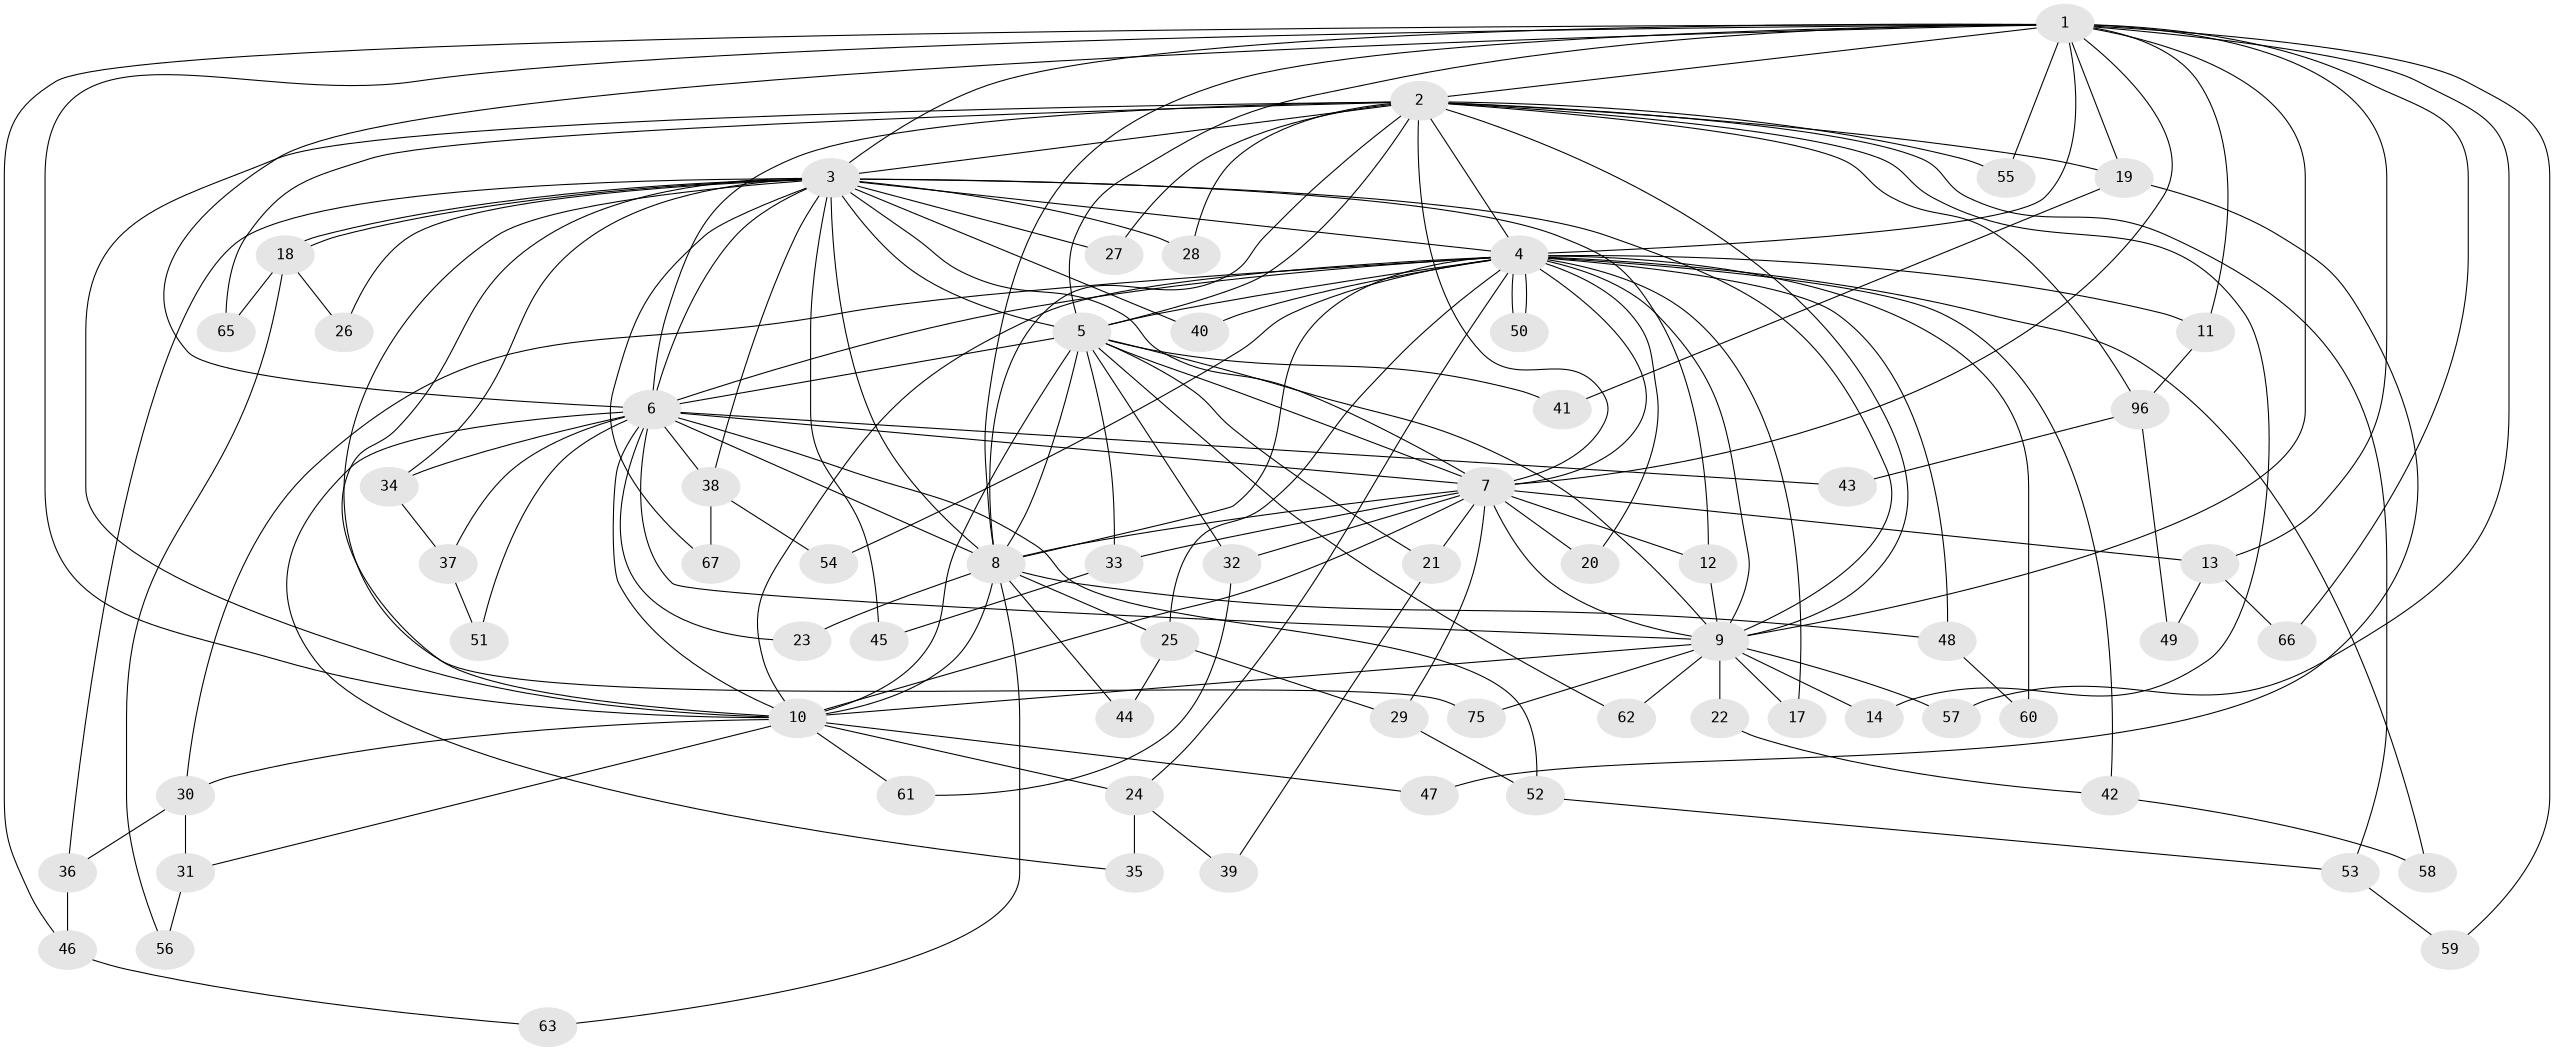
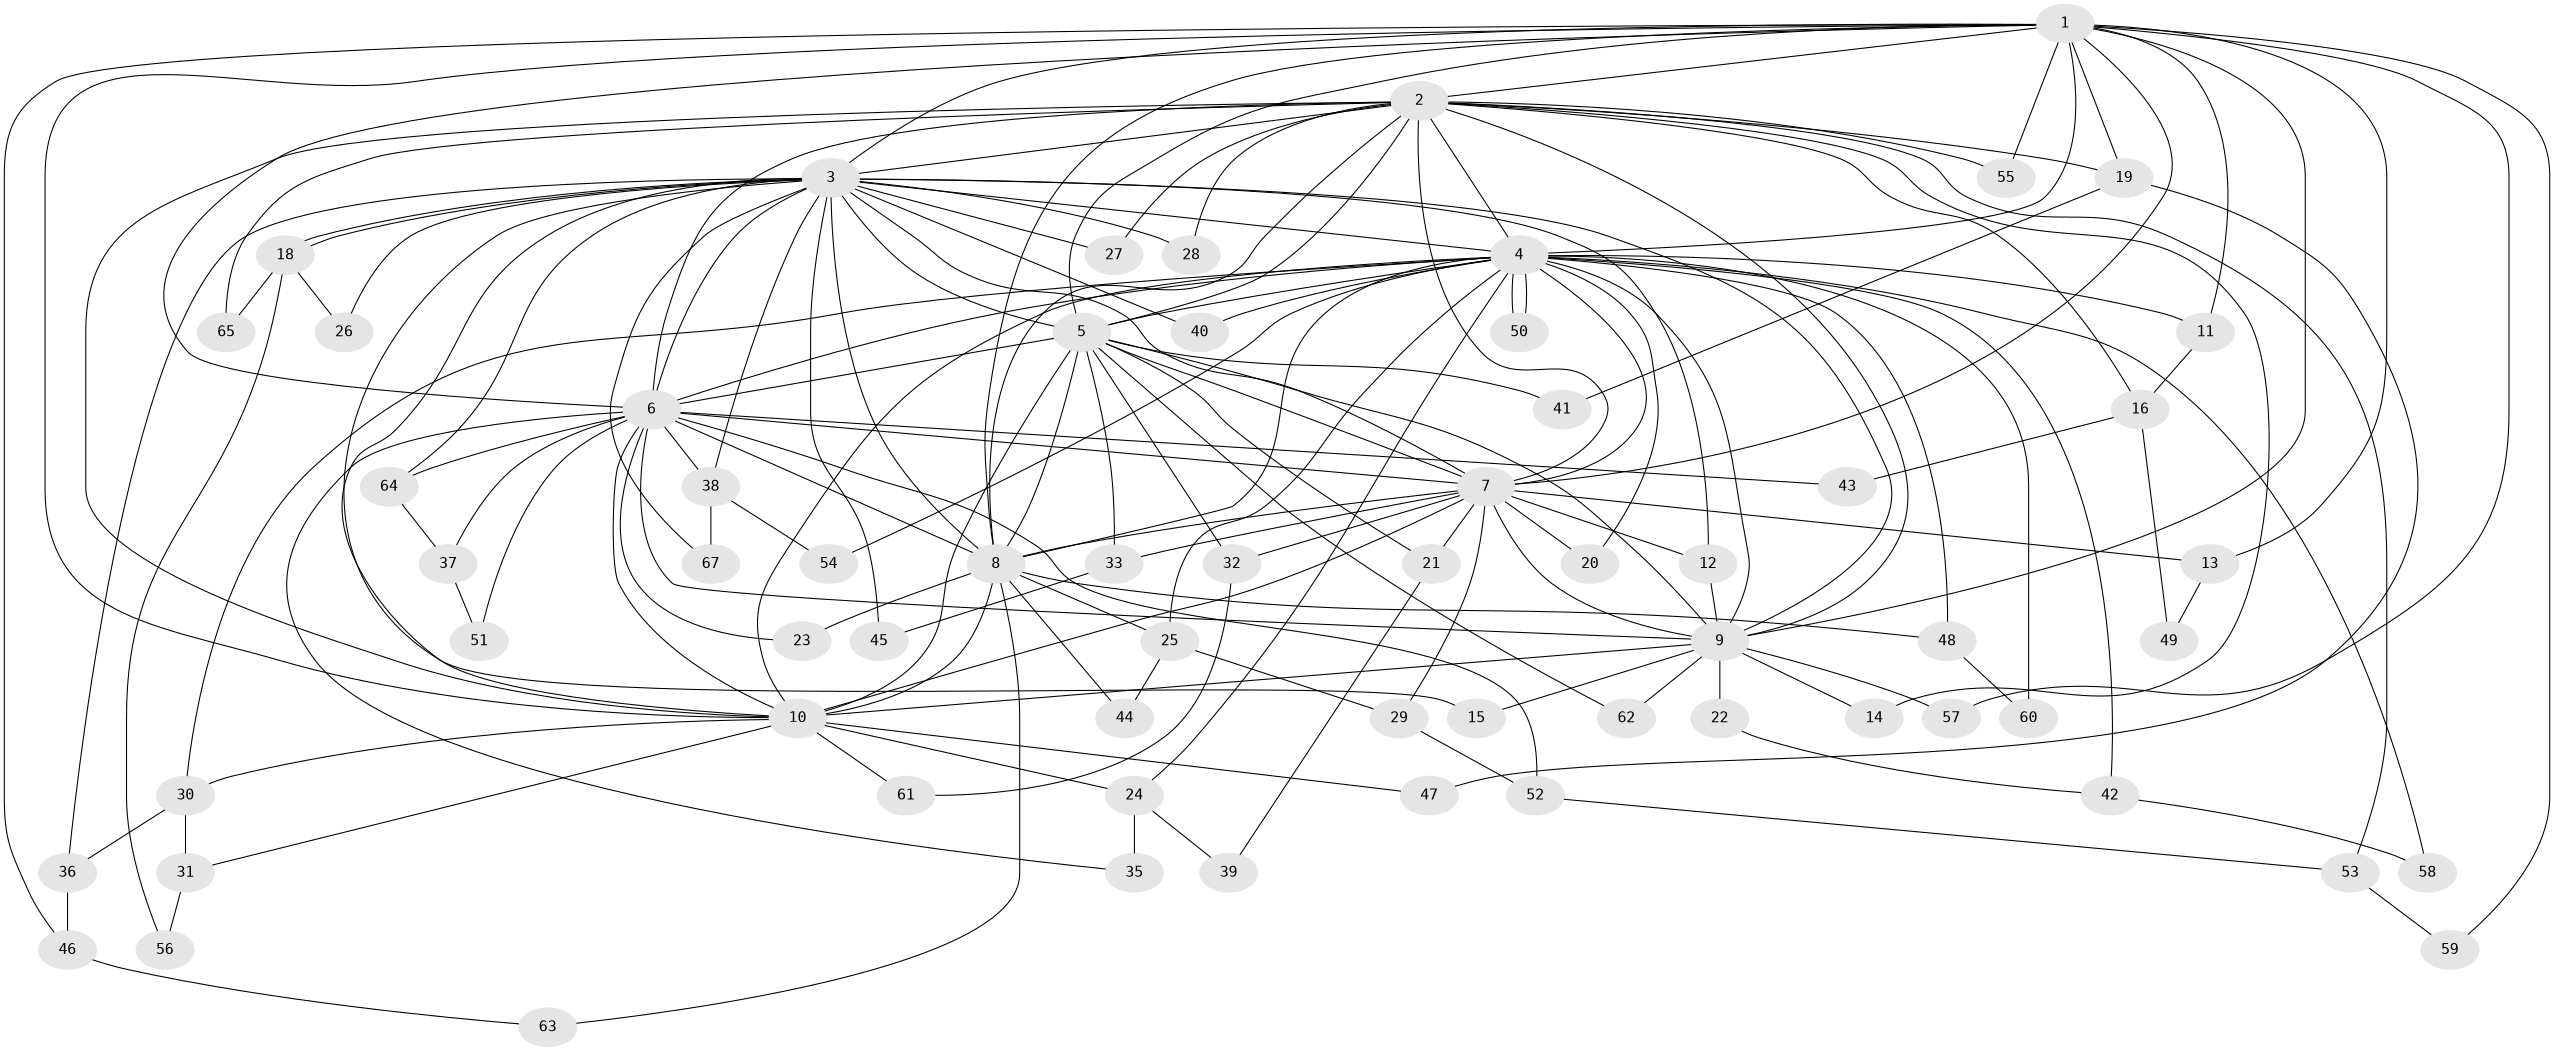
  graph {
    fontname="DejaVu Sans Mono"
    node [color=gray90 fontname="DejaVu Sans Mono" style=filled]
    edge [fontname="DejaVu Sans Mono"]
    1
    2
    3
    4
    5
    6
    7
    8
    9
    10
    11
    13
    19
    46
    55
    57
    59
-   66
    14
-   16 [label=96]
+   16
    27
    28
    53
    65
    12
-   15 [label=75]
+   15
    18
    26
-   34
+   34 [label=64]
    36
    38
    40
    45
    67
-   17
    20
    24
    25
    30
    42
    48
    50
    54
    58
    60
    21
    32
    33
    41
    62
    23
    35
    37
    43
    51
    52
    29
    44
    63
    22
    31
    47
    61
    49
    56
    39
    1 -- 2
    1 -- 3
    1 -- 4
    1 -- 5
    1 -- 6
    1 -- 7
    1 -- 8
    1 -- 9
    1 -- 10
    1 -- 11
    1 -- 13
    1 -- 19
    1 -- 46
    1 -- 55
    1 -- 57
    1 -- 59
-   1 -- 66
    2 -- 3
    2 -- 4
    2 -- 5
    2 -- 6
    2 -- 7
    2 -- 8
    2 -- 9
    2 -- 10
    2 -- 19
    2 -- 55
    2 -- 14
    2 -- 16
    2 -- 27
    2 -- 28
    2 -- 53
    2 -- 65
    3 -- 4
    3 -- 5
    3 -- 6
    3 -- 7
    3 -- 8
    3 -- 9
    3 -- 10
    3 -- 27
    3 -- 28
    3 -- 12
    3 -- 15
    3 -- 18
    3 -- 18
    3 -- 26
    3 -- 34
    3 -- 36
    3 -- 38
    3 -- 40
    3 -- 45
    3 -- 67
    4 -- 5
    4 -- 6
    4 -- 7
    4 -- 8
    4 -- 9
    4 -- 10
    4 -- 11
    4 -- 40
-   4 -- 17
    4 -- 20
    4 -- 24
    4 -- 25
    4 -- 30
    4 -- 42
    4 -- 48
    4 -- 50
    4 -- 50
    4 -- 54
    4 -- 58
    4 -- 60
    5 -- 6
    5 -- 7
    5 -- 8
    5 -- 9
    5 -- 10
    5 -- 21
    5 -- 32
    5 -- 33
    5 -- 41
    5 -- 62
    6 -- 7
    6 -- 8
    6 -- 9
    6 -- 10
    6 -- 34
    6 -- 38
    6 -- 23
    6 -- 35
    6 -- 37
    6 -- 43
    6 -- 51
    6 -- 52
    7 -- 8
    7 -- 9
    7 -- 10
    7 -- 13
    7 -- 12
    7 -- 20
    7 -- 21
    7 -- 32
    7 -- 33
    7 -- 29
    8 -- 10
    8 -- 25
    8 -- 48
    8 -- 23
    8 -- 44
    8 -- 63
    9 -- 10
    9 -- 57
    9 -- 14
    9 -- 15
-   9 -- 17
    9 -- 62
    9 -- 22
    10 -- 24
    10 -- 30
    10 -- 31
    10 -- 47
    10 -- 61
    11 -- 16
-   13 -- 66
    13 -- 49
    19 -- 41
    19 -- 47
    46 -- 63
    16 -- 43
    16 -- 49
    53 -- 59
    12 -- 9
    18 -- 65
    18 -- 26
    18 -- 56
    34 -- 37
    36 -- 46
    38 -- 67
    38 -- 54
    24 -- 35
    24 -- 39
    25 -- 29
    25 -- 44
    30 -- 36
    30 -- 31
    42 -- 58
    48 -- 60
    21 -- 39
    32 -- 61
    33 -- 45
    37 -- 51
    52 -- 53
    29 -- 52
    22 -- 42
    31 -- 56
  }
